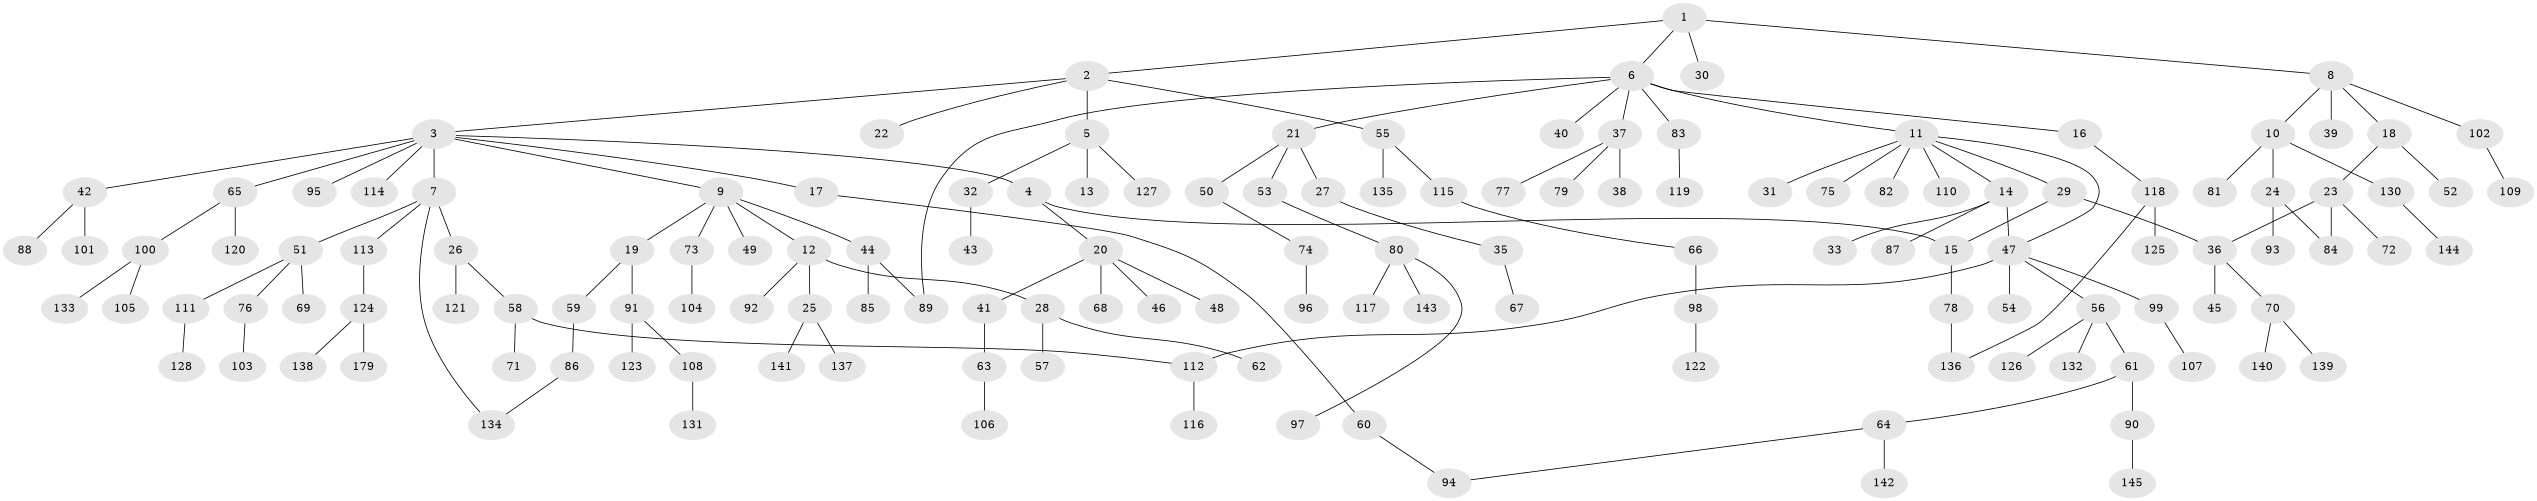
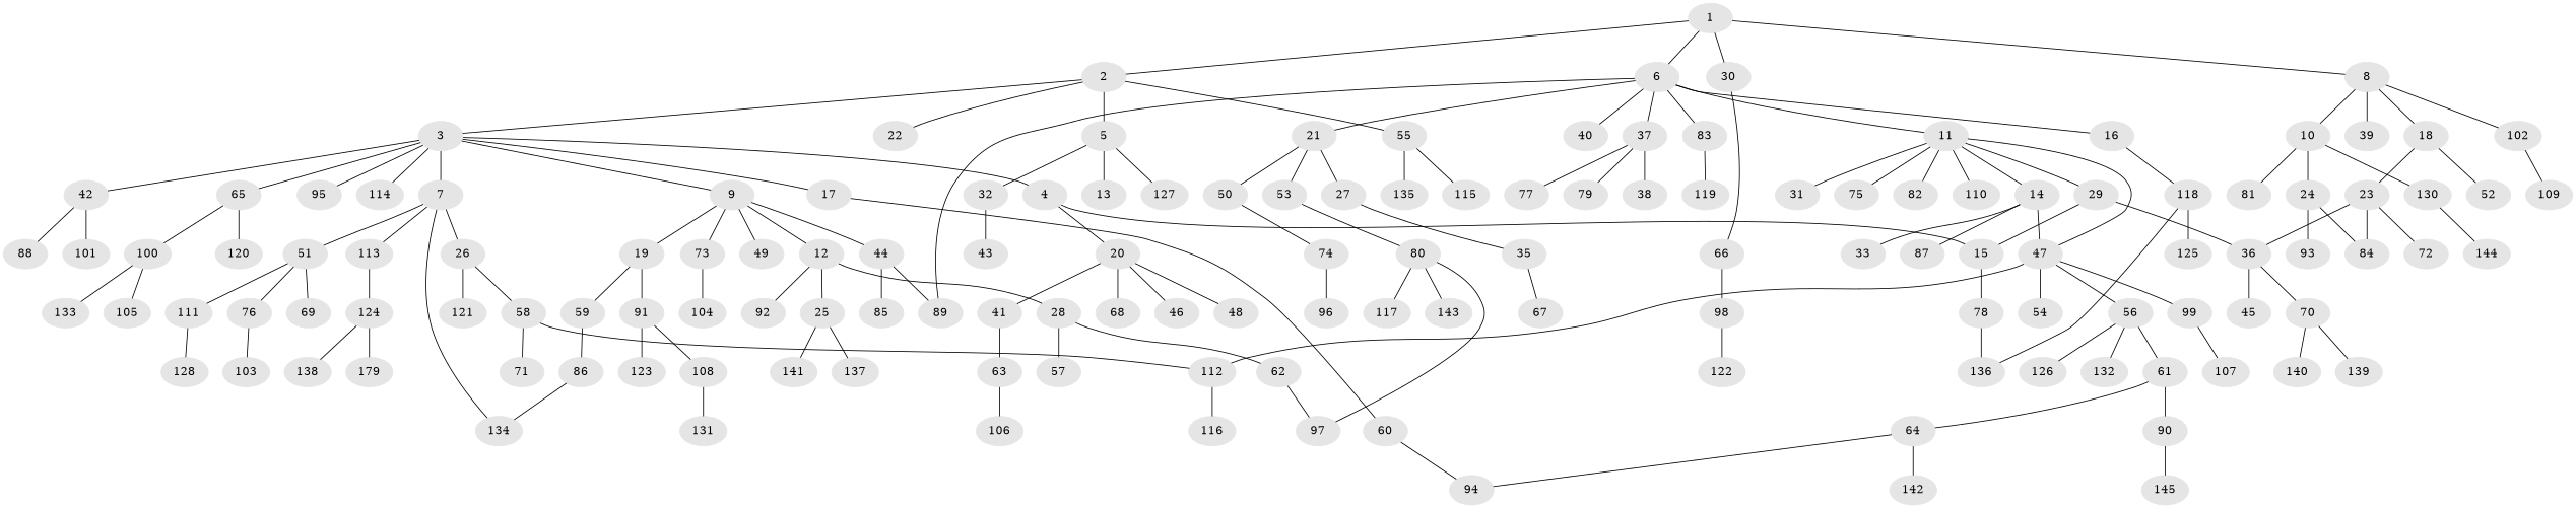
  graph {
    node [color=gray90 style=filled]
    1
    2
    6
    8
    30
    3
    5
    22
    55
    11
    16
    21
    37
    40
    83
    89
    10
    18
    39
    102
    66
    4
    7
    9
    17
    42
    65
    95
    114
    13
    32
    127
    115
    135
    15
    20
    26
    51
    113
    134
    12
    19
    44
    49
    73
    60
    88
    101
    100
    120
    78
    41
    46
    48
    68
    43
    14
    29
    31
    47
    75
    82
    110
    118
    27
    50
    53
    38
    77
    79
    119
    58
    121
    69
    76
    111
    124
    24
    81
    130
    23
    52
    109
    25
    28
    92
    59
    91
    85
    104
    84
    93
    144
    33
    87
    36
    54
    56
    99
    112
    137
    141
    57
    62
    136
    125
    94
    72
    86
    108
    123
    63
    35
    74
    80
    45
    70
    71
    67
    97
    98
    139
    140
    106
    61
    126
    132
    107
    116
    96
    103
    128
    117
    143
    64
    90
    142
    145
    105
    133
    122
    131
    n143 [label=179]
    138
    1 -- 2
    1 -- 6
    1 -- 8
    1 -- 30
    2 -- 3
    2 -- 5
    2 -- 22
    2 -- 55
    6 -- 11
    6 -- 16
    6 -- 21
    6 -- 37
    6 -- 40
    6 -- 83
    6 -- 89
    8 -- 10
    8 -- 18
    8 -- 39
    8 -- 102
-   115 -- 66
+   30 -- 66
    3 -- 4
    3 -- 7
    3 -- 9
    3 -- 17
    3 -- 42
    3 -- 65
    3 -- 95
    3 -- 114
    5 -- 13
    5 -- 32
    5 -- 127
    55 -- 115
    55 -- 135
    11 -- 14
    11 -- 29
    11 -- 31
    11 -- 47
    11 -- 75
    11 -- 82
    11 -- 110
    16 -- 118
    21 -- 27
    21 -- 50
    21 -- 53
    37 -- 38
    37 -- 77
    37 -- 79
    83 -- 119
    10 -- 24
    10 -- 81
    10 -- 130
    18 -- 23
    18 -- 52
    102 -- 109
    66 -- 98
    4 -- 15
    4 -- 20
    7 -- 26
    7 -- 51
    7 -- 113
    7 -- 134
    9 -- 12
    9 -- 19
    9 -- 44
    9 -- 49
    9 -- 73
    17 -- 60
    42 -- 88
    42 -- 101
    65 -- 100
    65 -- 120
    32 -- 43
    15 -- 78
    20 -- 41
    20 -- 46
    20 -- 48
    20 -- 68
    26 -- 58
    26 -- 121
    51 -- 69
    51 -- 76
    51 -- 111
    113 -- 124
    12 -- 25
    12 -- 28
    12 -- 92
    19 -- 59
    19 -- 91
    44 -- 89
    44 -- 85
    73 -- 104
    60 -- 94
    100 -- 105
    100 -- 133
    78 -- 136
    41 -- 63
    14 -- 47
    14 -- 33
    14 -- 87
    29 -- 15
    29 -- 36
    47 -- 54
    47 -- 56
    47 -- 99
    47 -- 112
    118 -- 136
    118 -- 125
    27 -- 35
    50 -- 74
    53 -- 80
    58 -- 112
    58 -- 71
    76 -- 103
    111 -- 128
    124 -- n143
    124 -- 138
    24 -- 84
    24 -- 93
    130 -- 144
    23 -- 84
    23 -- 36
    23 -- 72
    25 -- 137
    25 -- 141
    28 -- 57
    28 -- 62
    59 -- 86
    91 -- 108
    91 -- 123
    36 -- 45
    36 -- 70
    56 -- 61
    56 -- 126
    56 -- 132
    99 -- 107
    112 -- 116
+   62 -- 97
    86 -- 134
    108 -- 131
    63 -- 106
    35 -- 67
    74 -- 96
    80 -- 97
    80 -- 117
    80 -- 143
    70 -- 139
    70 -- 140
    98 -- 122
    61 -- 64
    61 -- 90
    64 -- 94
    64 -- 142
    90 -- 145
  }
